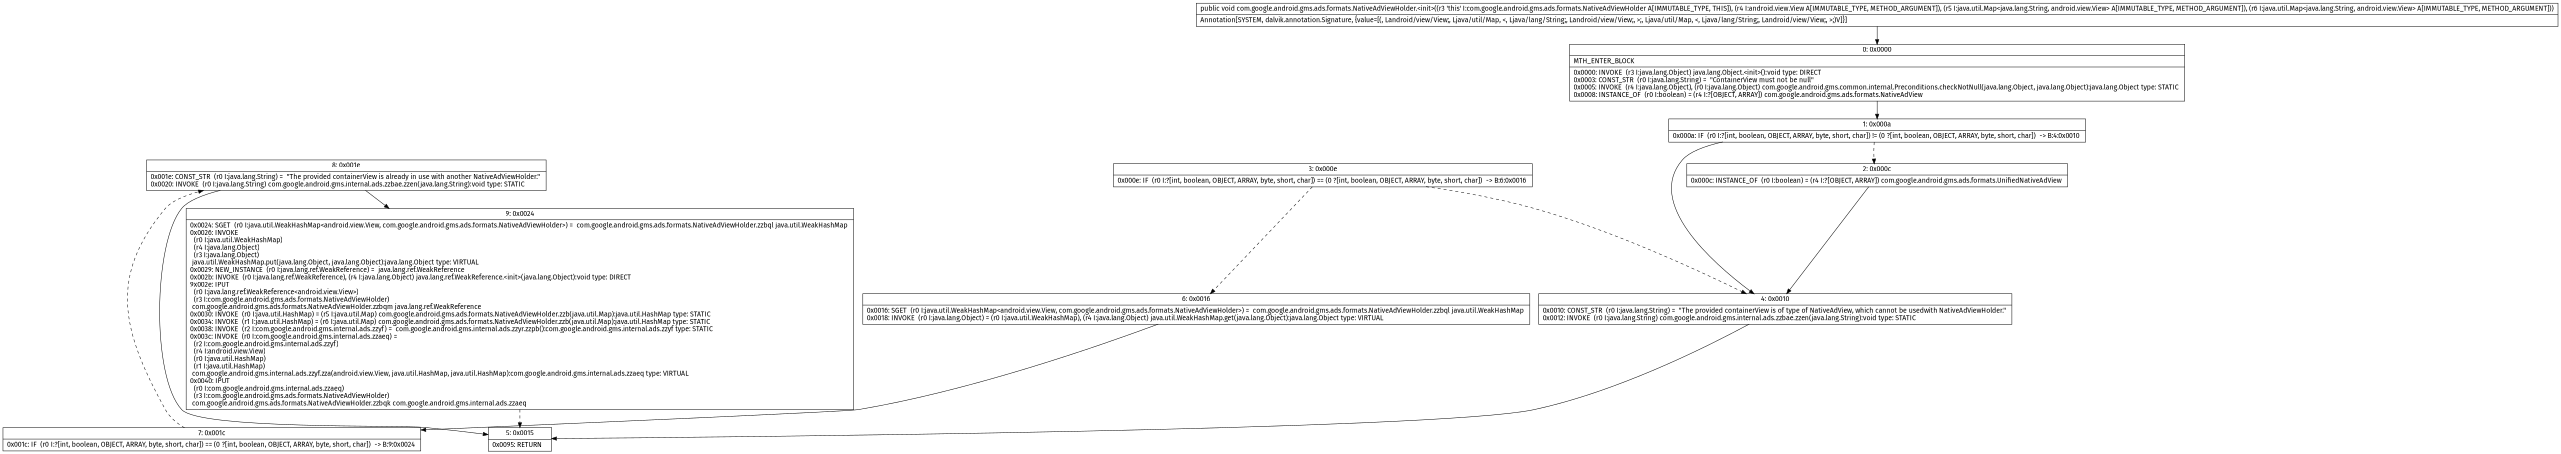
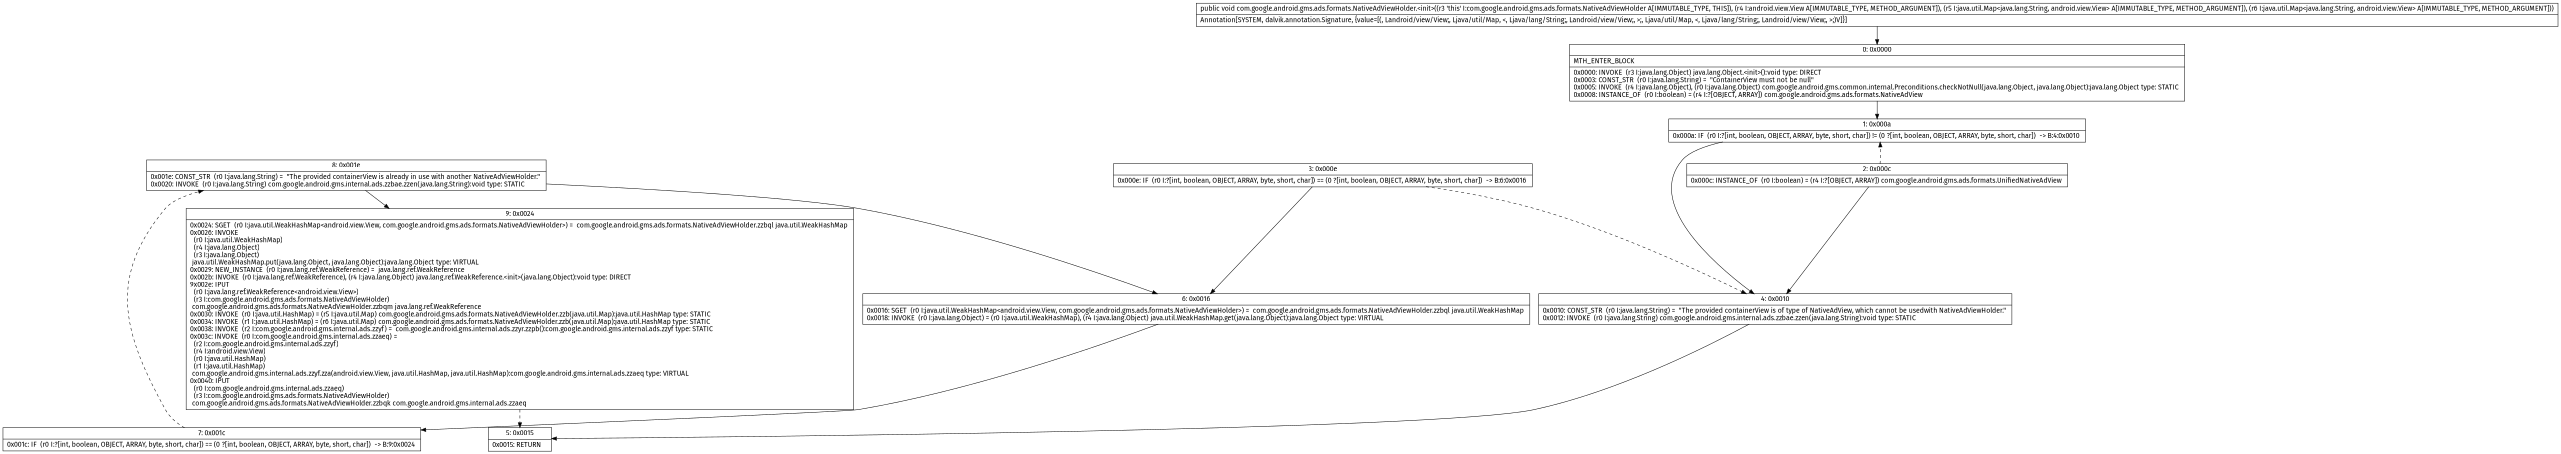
  digraph {
    fontname="Fira Sans"
    node [fontname="Fira Sans" shape=record]
    edge [fontname="Fira Sans"]
    n1 [label="{0\:\ 0x0000|MTH_ENTER_BLOCK\l|0x0000: INVOKE  (r3 I:java.lang.Object) java.lang.Object.\<init\>():void type: DIRECT \l0x0003: CONST_STR  (r0 I:java.lang.String) =  \"ContainerView must not be null\" \l0x0005: INVOKE  (r4 I:java.lang.Object), (r0 I:java.lang.Object) com.google.android.gms.common.internal.Preconditions.checkNotNull(java.lang.Object, java.lang.Object):java.lang.Object type: STATIC \l0x0008: INSTANCE_OF  (r0 I:boolean) = (r4 I:?[OBJECT, ARRAY]) com.google.android.gms.ads.formats.NativeAdView \l}"]
    n2 [label="{1\:\ 0x000a|0x000a: IF  (r0 I:?[int, boolean, OBJECT, ARRAY, byte, short, char]) != (0 ?[int, boolean, OBJECT, ARRAY, byte, short, char])  \-\> B:4:0x0010 \l}"]
    n3 [label="{2\:\ 0x000c|0x000c: INSTANCE_OF  (r0 I:boolean) = (r4 I:?[OBJECT, ARRAY]) com.google.android.gms.ads.formats.UnifiedNativeAdView \l}"]
    n4 [label="{4\:\ 0x0010|0x0010: CONST_STR  (r0 I:java.lang.String) =  \"The provided containerView is of type of NativeAdView, which cannot be usedwith NativeAdViewHolder.\" \l0x0012: INVOKE  (r0 I:java.lang.String) com.google.android.gms.internal.ads.zzbae.zzen(java.lang.String):void type: STATIC \l}"]
-   n5 [label="{5\:\ 0x0015|0x0095: RETURN   \l}"]
+   n5 [label="{5\:\ 0x0015|0x0015: RETURN   \l}"]
    n6 [label="{3\:\ 0x000e|0x000e: IF  (r0 I:?[int, boolean, OBJECT, ARRAY, byte, short, char]) == (0 ?[int, boolean, OBJECT, ARRAY, byte, short, char])  \-\> B:6:0x0016 \l}"]
    n7 [label="{6\:\ 0x0016|0x0016: SGET  (r0 I:java.util.WeakHashMap\<android.view.View, com.google.android.gms.ads.formats.NativeAdViewHolder\>) =  com.google.android.gms.ads.formats.NativeAdViewHolder.zzbql java.util.WeakHashMap \l0x0018: INVOKE  (r0 I:java.lang.Object) = (r0 I:java.util.WeakHashMap), (r4 I:java.lang.Object) java.util.WeakHashMap.get(java.lang.Object):java.lang.Object type: VIRTUAL \l}"]
    n8 [label="{7\:\ 0x001c|0x001c: IF  (r0 I:?[int, boolean, OBJECT, ARRAY, byte, short, char]) == (0 ?[int, boolean, OBJECT, ARRAY, byte, short, char])  \-\> B:9:0x0024 \l}"]
    n9 [label="{8\:\ 0x001e|0x001e: CONST_STR  (r0 I:java.lang.String) =  \"The provided containerView is already in use with another NativeAdViewHolder.\" \l0x0020: INVOKE  (r0 I:java.lang.String) com.google.android.gms.internal.ads.zzbae.zzen(java.lang.String):void type: STATIC \l}"]
    n10 [label="{9\:\ 0x0024|0x0024: SGET  (r0 I:java.util.WeakHashMap\<android.view.View, com.google.android.gms.ads.formats.NativeAdViewHolder\>) =  com.google.android.gms.ads.formats.NativeAdViewHolder.zzbql java.util.WeakHashMap \l0x0026: INVOKE  \l  (r0 I:java.util.WeakHashMap)\l  (r4 I:java.lang.Object)\l  (r3 I:java.lang.Object)\l java.util.WeakHashMap.put(java.lang.Object, java.lang.Object):java.lang.Object type: VIRTUAL \l0x0029: NEW_INSTANCE  (r0 I:java.lang.ref.WeakReference) =  java.lang.ref.WeakReference \l0x002b: INVOKE  (r0 I:java.lang.ref.WeakReference), (r4 I:java.lang.Object) java.lang.ref.WeakReference.\<init\>(java.lang.Object):void type: DIRECT \l9x002e: IPUT  \l  (r0 I:java.lang.ref.WeakReference\<android.view.View\>)\l  (r3 I:com.google.android.gms.ads.formats.NativeAdViewHolder)\l com.google.android.gms.ads.formats.NativeAdViewHolder.zzbqm java.lang.ref.WeakReference \l0x0030: INVOKE  (r0 I:java.util.HashMap) = (r5 I:java.util.Map) com.google.android.gms.ads.formats.NativeAdViewHolder.zzb(java.util.Map):java.util.HashMap type: STATIC \l0x0034: INVOKE  (r1 I:java.util.HashMap) = (r6 I:java.util.Map) com.google.android.gms.ads.formats.NativeAdViewHolder.zzb(java.util.Map):java.util.HashMap type: STATIC \l0x0038: INVOKE  (r2 I:com.google.android.gms.internal.ads.zzyf) =  com.google.android.gms.internal.ads.zzyr.zzpb():com.google.android.gms.internal.ads.zzyf type: STATIC \l0x003c: INVOKE  (r0 I:com.google.android.gms.internal.ads.zzaeq) = \l  (r2 I:com.google.android.gms.internal.ads.zzyf)\l  (r4 I:android.view.View)\l  (r0 I:java.util.HashMap)\l  (r1 I:java.util.HashMap)\l com.google.android.gms.internal.ads.zzyf.zza(android.view.View, java.util.HashMap, java.util.HashMap):com.google.android.gms.internal.ads.zzaeq type: VIRTUAL \l0x0040: IPUT  \l  (r0 I:com.google.android.gms.internal.ads.zzaeq)\l  (r3 I:com.google.android.gms.ads.formats.NativeAdViewHolder)\l com.google.android.gms.ads.formats.NativeAdViewHolder.zzbqk com.google.android.gms.internal.ads.zzaeq \l}"]
    n11 [label="{public void com.google.android.gms.ads.formats.NativeAdViewHolder.\<init\>((r3 'this' I:com.google.android.gms.ads.formats.NativeAdViewHolder A[IMMUTABLE_TYPE, THIS]), (r4 I:android.view.View A[IMMUTABLE_TYPE, METHOD_ARGUMENT]), (r5 I:java.util.Map\<java.lang.String, android.view.View\> A[IMMUTABLE_TYPE, METHOD_ARGUMENT]), (r6 I:java.util.Map\<java.lang.String, android.view.View\> A[IMMUTABLE_TYPE, METHOD_ARGUMENT]))  | Annotation[SYSTEM, dalvik.annotation.Signature, \{value=[(, Landroid\/view\/View;, Ljava\/util\/Map, \<, Ljava\/lang\/String;, Landroid\/view\/View;, \>;, Ljava\/util\/Map, \<, Ljava\/lang\/String;, Landroid\/view\/View;, \>;)V]\}]\l}"]
    n1 -> n2
-   n2 -> n3 [style=dashed]
+   n3 -> n2 [style=dashed]
    n2 -> n4
    n3 -> n4
    n4 -> n5
    n6 -> n4 [style=dashed]
-   n6 -> n7 [style=dashed]
+   n6 -> n7
    n7 -> n8
    n8 -> n9 [style=dashed]
-   n9 -> n5
+   n9 -> n7
    n9 -> n10
    n10 -> n5 [style=dashed]
    n11 -> n1
  }
